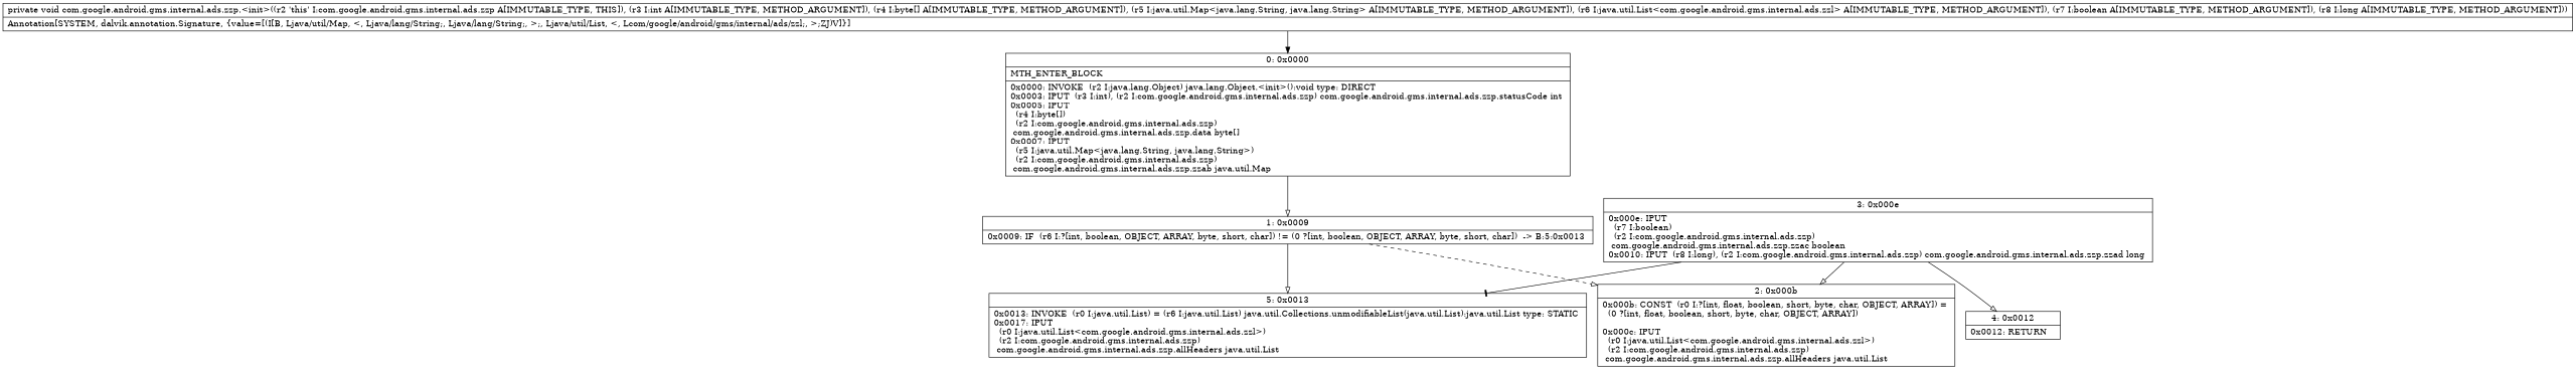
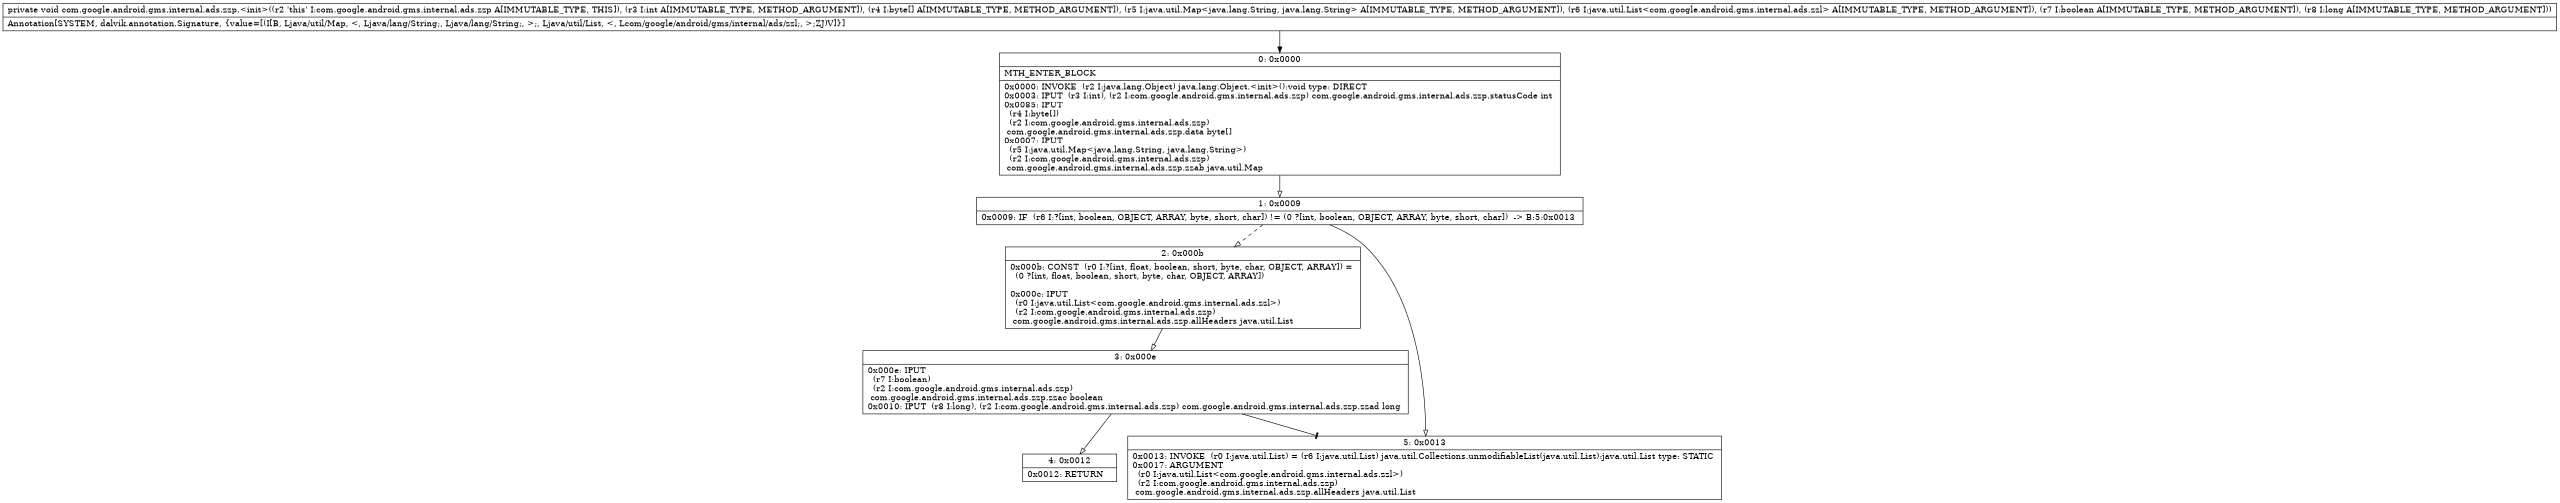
  digraph {
    node [shape=record]
    edge [arrowhead=onormal]
-   n1 [label="{0\:\ 0x0000|MTH_ENTER_BLOCK\l|0x0000: INVOKE  (r2 I:java.lang.Object) java.lang.Object.\<init\>():void type: DIRECT \l0x0003: IPUT  (r3 I:int), (r2 I:com.google.android.gms.internal.ads.zzp) com.google.android.gms.internal.ads.zzp.statusCode int \l0x0005: IPUT  \l  (r4 I:byte[])\l  (r2 I:com.google.android.gms.internal.ads.zzp)\l com.google.android.gms.internal.ads.zzp.data byte[] \l0x0007: IPUT  \l  (r5 I:java.util.Map\<java.lang.String, java.lang.String\>)\l  (r2 I:com.google.android.gms.internal.ads.zzp)\l com.google.android.gms.internal.ads.zzp.zzab java.util.Map \l}"]
+   n1 [label="{0\:\ 0x0000|MTH_ENTER_BLOCK\l|0x0000: INVOKE  (r2 I:java.lang.Object) java.lang.Object.\<init\>():void type: DIRECT \l0x0003: IPUT  (r3 I:int), (r2 I:com.google.android.gms.internal.ads.zzp) com.google.android.gms.internal.ads.zzp.statusCode int \l0x0085: IPUT  \l  (r4 I:byte[])\l  (r2 I:com.google.android.gms.internal.ads.zzp)\l com.google.android.gms.internal.ads.zzp.data byte[] \l0x0007: IPUT  \l  (r5 I:java.util.Map\<java.lang.String, java.lang.String\>)\l  (r2 I:com.google.android.gms.internal.ads.zzp)\l com.google.android.gms.internal.ads.zzp.zzab java.util.Map \l}"]
    n2 [label="{1\:\ 0x0009|0x0009: IF  (r6 I:?[int, boolean, OBJECT, ARRAY, byte, short, char]) != (0 ?[int, boolean, OBJECT, ARRAY, byte, short, char])  \-\> B:5:0x0013 \l}"]
    n3 [label="{2\:\ 0x000b|0x000b: CONST  (r0 I:?[int, float, boolean, short, byte, char, OBJECT, ARRAY]) = \l  (0 ?[int, float, boolean, short, byte, char, OBJECT, ARRAY])\l \l0x000c: IPUT  \l  (r0 I:java.util.List\<com.google.android.gms.internal.ads.zzl\>)\l  (r2 I:com.google.android.gms.internal.ads.zzp)\l com.google.android.gms.internal.ads.zzp.allHeaders java.util.List \l}"]
-   n4 [label="{5\:\ 0x0013|0x0013: INVOKE  (r0 I:java.util.List) = (r6 I:java.util.List) java.util.Collections.unmodifiableList(java.util.List):java.util.List type: STATIC \l0x0017: IPUT  \l  (r0 I:java.util.List\<com.google.android.gms.internal.ads.zzl\>)\l  (r2 I:com.google.android.gms.internal.ads.zzp)\l com.google.android.gms.internal.ads.zzp.allHeaders java.util.List \l}"]
+   n4 [label="{5\:\ 0x0013|0x0013: INVOKE  (r0 I:java.util.List) = (r6 I:java.util.List) java.util.Collections.unmodifiableList(java.util.List):java.util.List type: STATIC \l0x0017: ARGUMENT  \l  (r0 I:java.util.List\<com.google.android.gms.internal.ads.zzl\>)\l  (r2 I:com.google.android.gms.internal.ads.zzp)\l com.google.android.gms.internal.ads.zzp.allHeaders java.util.List \l}"]
    n5 [label="{3\:\ 0x000e|0x000e: IPUT  \l  (r7 I:boolean)\l  (r2 I:com.google.android.gms.internal.ads.zzp)\l com.google.android.gms.internal.ads.zzp.zzac boolean \l0x0010: IPUT  (r8 I:long), (r2 I:com.google.android.gms.internal.ads.zzp) com.google.android.gms.internal.ads.zzp.zzad long \l}"]
    n6 [label="{4\:\ 0x0012|0x0012: RETURN   \l}"]
    n7 [label="{private void com.google.android.gms.internal.ads.zzp.\<init\>((r2 'this' I:com.google.android.gms.internal.ads.zzp A[IMMUTABLE_TYPE, THIS]), (r3 I:int A[IMMUTABLE_TYPE, METHOD_ARGUMENT]), (r4 I:byte[] A[IMMUTABLE_TYPE, METHOD_ARGUMENT]), (r5 I:java.util.Map\<java.lang.String, java.lang.String\> A[IMMUTABLE_TYPE, METHOD_ARGUMENT]), (r6 I:java.util.List\<com.google.android.gms.internal.ads.zzl\> A[IMMUTABLE_TYPE, METHOD_ARGUMENT]), (r7 I:boolean A[IMMUTABLE_TYPE, METHOD_ARGUMENT]), (r8 I:long A[IMMUTABLE_TYPE, METHOD_ARGUMENT]))  | Annotation[SYSTEM, dalvik.annotation.Signature, \{value=[(I[B, Ljava\/util\/Map, \<, Ljava\/lang\/String;, Ljava\/lang\/String;, \>;, Ljava\/util\/List, \<, Lcom\/google\/android\/gms\/internal\/ads\/zzl;, \>;ZJ)V]\}]\l}"]
    n1 -> n2
    n2 -> n3 [style=dashed]
    n2 -> n4
-   n5 -> n3
+   n3 -> n5
    n5 -> n4 [arrowhead=tee]
    n5 -> n6
    n7 -> n1 [arrowhead=normal]
  }
